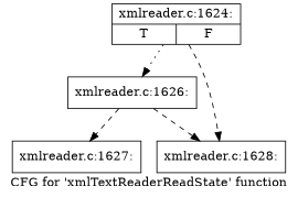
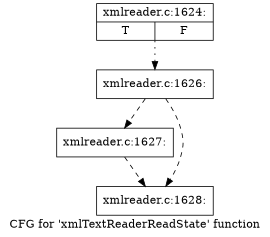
  digraph {
    label="CFG for 'xmlTextReaderReadState' function"
    node [shape=record]
    edge [style=dashed]
    n1 [label="{xmlreader.c:1624:|{<s0>T|<s1>F}}"]
    n2 [label="{xmlreader.c:1626:}"]
    n3 [label="{xmlreader.c:1627:}"]
    n4 [label="{xmlreader.c:1628:}"]
    n1 -> n2 [style=dotted]
    n2 -> n3
    n2 -> n4
-   n1 -> n4
+   n3 -> n4
  }
